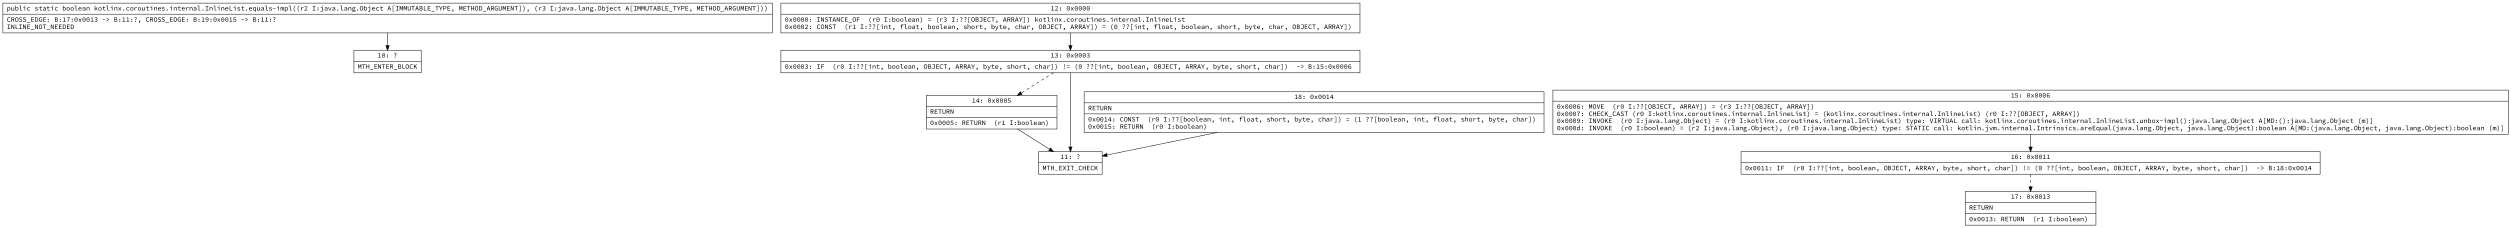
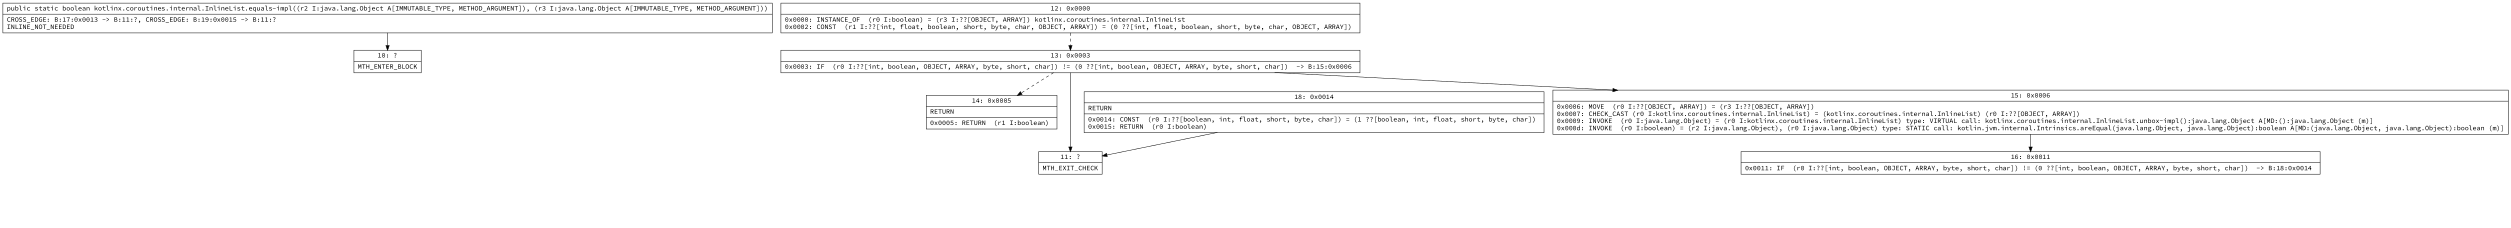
  digraph {
    fontname="Source Code Pro"
    node [fontname="Source Code Pro" shape=record]
    edge [fontname="Source Code Pro"]
    n1 [label="{10\:\ ?|MTH_ENTER_BLOCK\l}"]
    n2 [label="{12\:\ 0x0000|0x0000: INSTANCE_OF  (r0 I:boolean) = (r3 I:??[OBJECT, ARRAY]) kotlinx.coroutines.internal.InlineList \l0x0002: CONST  (r1 I:??[int, float, boolean, short, byte, char, OBJECT, ARRAY]) = (0 ??[int, float, boolean, short, byte, char, OBJECT, ARRAY]) \l}"]
    n3 [label="{13\:\ 0x0003|0x0003: IF  (r0 I:??[int, boolean, OBJECT, ARRAY, byte, short, char]) != (0 ??[int, boolean, OBJECT, ARRAY, byte, short, char])  \-\> B:15:0x0006 \l}"]
    n4 [label="{14\:\ 0x0005|RETURN\l|0x0005: RETURN  (r1 I:boolean) \l}"]
    n5 [label="{15\:\ 0x0006|0x0006: MOVE  (r0 I:??[OBJECT, ARRAY]) = (r3 I:??[OBJECT, ARRAY]) \l0x0007: CHECK_CAST (r0 I:kotlinx.coroutines.internal.InlineList) = (kotlinx.coroutines.internal.InlineList) (r0 I:??[OBJECT, ARRAY]) \l0x0009: INVOKE  (r0 I:java.lang.Object) = (r0 I:kotlinx.coroutines.internal.InlineList) type: VIRTUAL call: kotlinx.coroutines.internal.InlineList.unbox\-impl():java.lang.Object A[MD:():java.lang.Object (m)]\l0x000d: INVOKE  (r0 I:boolean) = (r2 I:java.lang.Object), (r0 I:java.lang.Object) type: STATIC call: kotlin.jvm.internal.Intrinsics.areEqual(java.lang.Object, java.lang.Object):boolean A[MD:(java.lang.Object, java.lang.Object):boolean (m)]\l}"]
    n6 [label="{11\:\ ?|MTH_EXIT_CHECK\l}"]
    n7 [label="{16\:\ 0x0011|0x0011: IF  (r0 I:??[int, boolean, OBJECT, ARRAY, byte, short, char]) != (0 ??[int, boolean, OBJECT, ARRAY, byte, short, char])  \-\> B:18:0x0014 \l}"]
-   n8 [label="{17\:\ 0x0013|RETURN\l|0x0013: RETURN  (r1 I:boolean) \l}"]
    n9 [label="{18\:\ 0x0014|RETURN\l|0x0014: CONST  (r0 I:??[boolean, int, float, short, byte, char]) = (1 ??[boolean, int, float, short, byte, char]) \l0x0015: RETURN  (r0 I:boolean) \l}"]
    n10 [label="{public static boolean kotlinx.coroutines.internal.InlineList.equals\-impl((r2 I:java.lang.Object A[IMMUTABLE_TYPE, METHOD_ARGUMENT]), (r3 I:java.lang.Object A[IMMUTABLE_TYPE, METHOD_ARGUMENT]))  | CROSS_EDGE: B:17:0x0013 \-\> B:11:?, CROSS_EDGE: B:19:0x0015 \-\> B:11:?\lINLINE_NOT_NEEDED\l}"]
-   n2 -> n3
+   n2 -> n3 [style=dashed]
    n3 -> n4 [style=dashed]
+   n3 -> n5
    n3 -> n6
-   n4 -> n6
    n5 -> n7
-   n7 -> n8 [style=dashed]
    n9 -> n6
    n10 -> n1
  }
